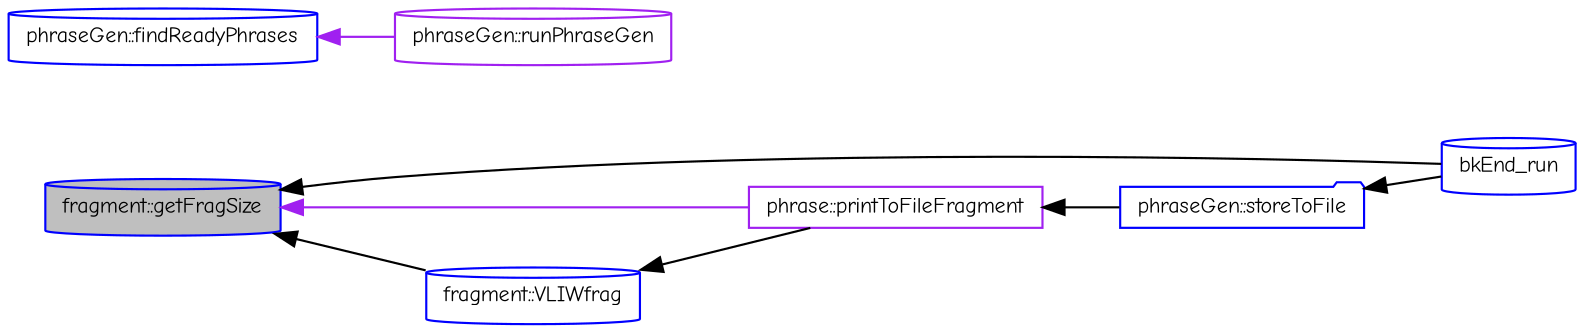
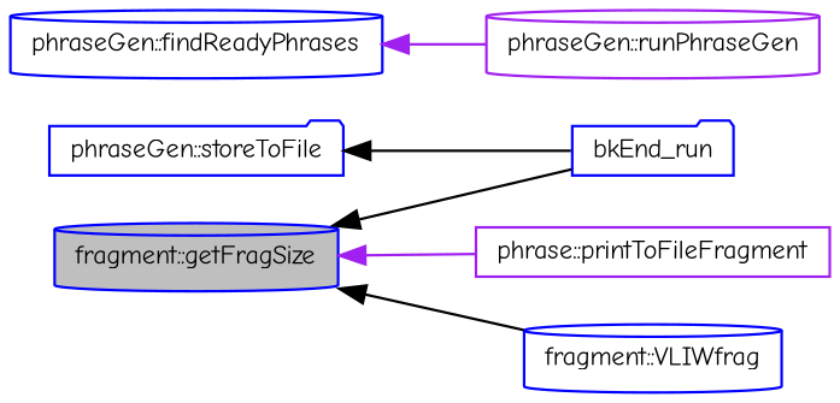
  digraph {
    fontname="Comic Neue"
    rankdir=LR
    node [color=blue fillcolor=white fontname="Comic Neue" fontsize=10 shape=cylinder style=filled]
    edge [color=black dir=back fontname="Comic Neue" fontsize=10 labelfontname=Helvetica labelfontsize=10 style=solid]
    n1 [fillcolor=grey75 fontcolor=black height=0.2 label="fragment::getFragSize" width=0.4]
-   n2 [height=0.2 label=bkEnd_run width=0.4]
+   n2 [height=0.2 label=bkEnd_run shape=folder width=0.4]
    n3 [color=purple height=0.2 label="phrase::printToFileFragment" shape=box width=0.4]
    n4 [height=0.2 label="fragment::VLIWfrag" width=0.4]
    n5 [height=0.2 label="phraseGen::storeToFile" shape=folder width=0.4]
    n6 [height=0.2 label="phraseGen::findReadyPhrases" width=0.4]
    n7 [color=purple height=0.2 label="phraseGen::runPhraseGen" width=0.4]
    n1 -> n2
    n1 -> n3 [color=purple]
    n1 -> n4
-   n3 -> n5
-   n4 -> n3
    n5 -> n2
    n6 -> n7 [color=purple]
  }
